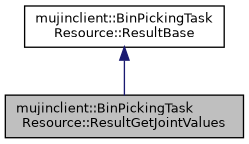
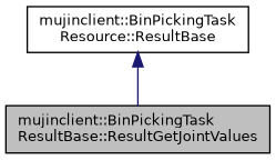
  digraph {
    node [color=black fontname=Helvetica fontsize=10 shape=record]
-   n1 [fillcolor=grey75 fontcolor=black height=0.2 label="mujinclient::BinPickingTask\lResource::ResultGetJointValues" style=filled width=0.4]
+   n1 [fillcolor=grey75 fontcolor=black height=0.2 label="mujinclient::BinPickingTask\lResultBase::ResultGetJointValues" style=filled width=0.4]
    n2 [height=0.2 label="mujinclient::BinPickingTask\lResource::ResultBase" width=0.4]
    n2 -> n1 [color=midnightblue dir=back fontname=Helvetica fontsize=10 labelfontname=Helvetica labelfontsize=10 style=solid]
  }
